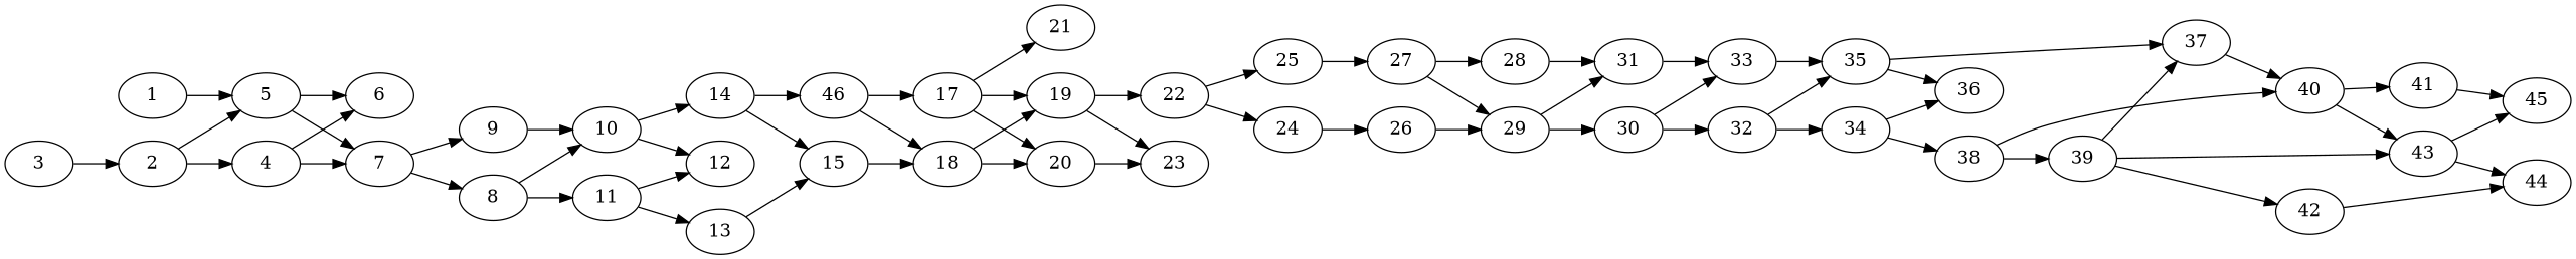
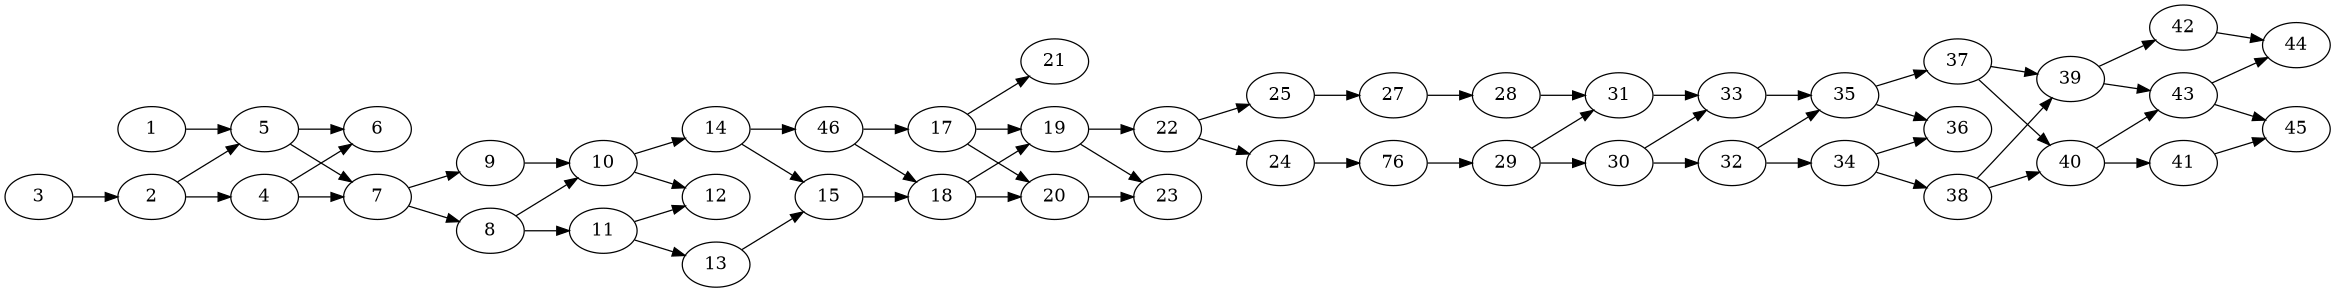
  digraph {
    rankdir=LR
    node [alpha=0.08]
    1 [alpha=0.20 expect_size=49885184]
    5 [expect_size=11400192]
    6 [alpha=0.14 expect_size=27117568]
    7 [alpha=0.18 expect_size=28422144]
    8 [alpha=0.02 expect_size=48183296]
    9 [alpha=0.06 expect_size=9270272]
    2 [alpha=0.15 expect_size=40667136]
    4 [alpha=0.02 expect_size=11333632]
    3 [alpha=0.09 expect_size=16463872]
    10 [alpha=0.06 expect_size=37832704]
    11 [alpha=0.14 expect_size=47377408]
    12 [alpha=0.12 expect_size=46618624]
    14 [alpha=0.09 expect_size=8644608]
    13 [alpha=0.00 expect_size=34394112]
    15 [alpha=0.06 expect_size=14268416]
    n16 [alpha=0.01 expect_size=33764352 label=46]
    18 [alpha=0.20 expect_size=15550464]
    17 [expect_size=20118528]
    19 [alpha=0.13 expect_size=21150720]
    20 [alpha=0.05 expect_size=36452352]
    21 [alpha=0.17 expect_size=49436672]
    22 [alpha=0.04 expect_size=36037632]
    23 [alpha=0.16 expect_size=16572416]
    24 [alpha=0.10 expect_size=16584704]
    25 [alpha=0.07 expect_size=38273024]
-   26 [alpha=0.13 expect_size=52189184]
+   26 [alpha=0.13 expect_size=52189184 label=76]
    27 [alpha=0.09 expect_size=7792640]
    29 [alpha=0.18 expect_size=26001408]
    28 [alpha=0.03 expect_size=26193920]
    31 [alpha=0.16 expect_size=21254144]
    30 [expect_size=8411136]
    33 [alpha=0.18 expect_size=24474624]
    32 [alpha=0.01 expect_size=14799872]
    35 [alpha=0.19 expect_size=37594112]
    34 [alpha=0.17 expect_size=14313472]
    36 [alpha=0.14 expect_size=6102016]
    38 [alpha=0.00 expect_size=9164800]
    37 [alpha=0.15 expect_size=36084736]
    39 [alpha=0.13 expect_size=15469568]
    40 [alpha=0.18 expect_size=11839488]
    42 [alpha=0.19 expect_size=20313088]
    43 [alpha=0.01 expect_size=21555200]
    41 [alpha=0.02 expect_size=30866432]
    44 [expect_size=16558080]
    45 [alpha=0.09 expect_size=8725504]
    1 -> 5
    5 -> 6
    5 -> 7
    7 -> 8
    7 -> 9
    8 -> 10
    8 -> 11
    9 -> 10
    2 -> 5
    2 -> 4
    4 -> 6
    4 -> 7
    3 -> 2
    10 -> 12
    10 -> 14
    11 -> 12
    11 -> 13
    14 -> 15
    14 -> n16
    13 -> 15
    15 -> 18
    n16 -> 18
    n16 -> 17
    18 -> 19
    18 -> 20
    17 -> 19
    17 -> 20
    17 -> 21
    19 -> 22
    19 -> 23
    20 -> 23
    22 -> 24
    22 -> 25
    24 -> 26
    25 -> 27
    26 -> 29
-   27 -> 29
    27 -> 28
    29 -> 31
    29 -> 30
    28 -> 31
    31 -> 33
    30 -> 33
    30 -> 32
    33 -> 35
    32 -> 35
    32 -> 34
    35 -> 36
    35 -> 37
    34 -> 36
    34 -> 38
    38 -> 39
    38 -> 40
-   39 -> 37
+   37 -> 39
    37 -> 40
    39 -> 42
    39 -> 43
    40 -> 43
    40 -> 41
    42 -> 44
    43 -> 44
    43 -> 45
    41 -> 45
  }
